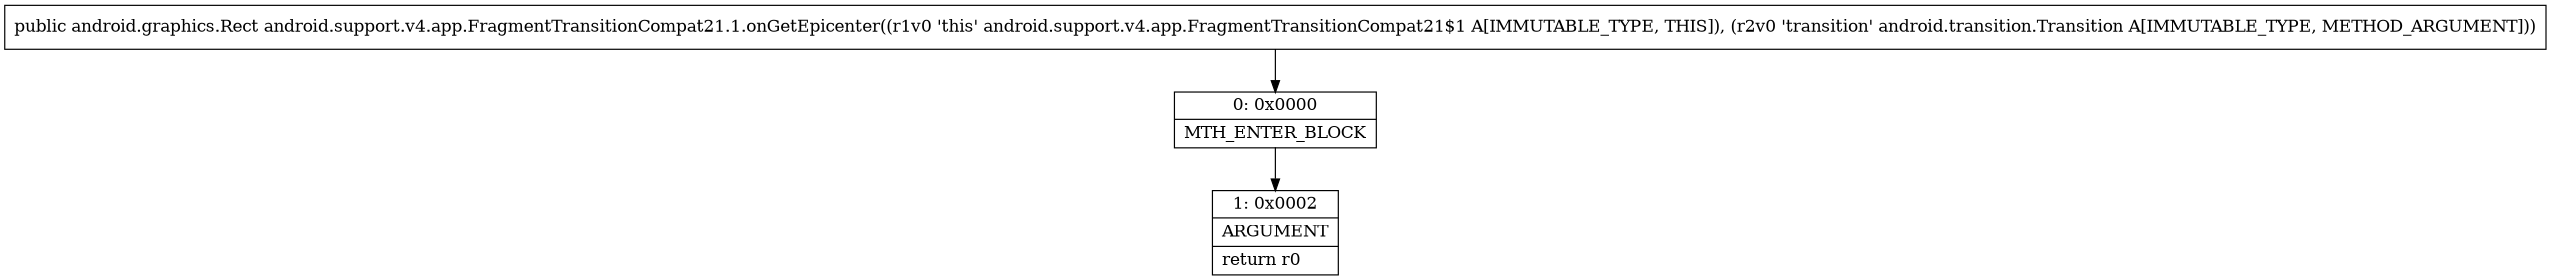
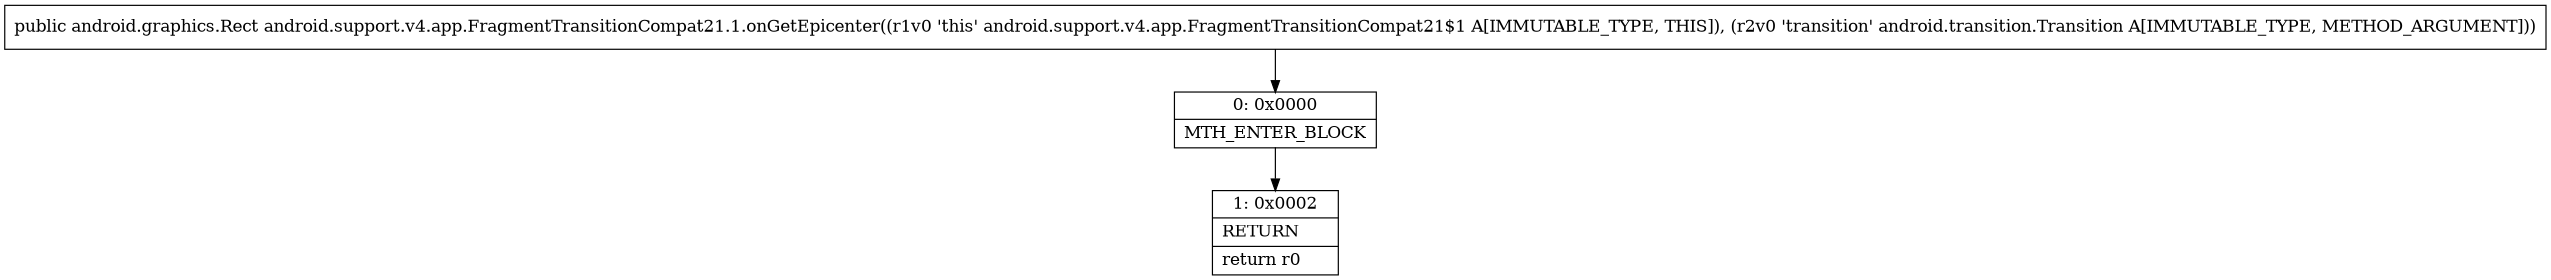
  digraph {
    node [shape=record]
    n1 [label="{0\:\ 0x0000|MTH_ENTER_BLOCK\l}"]
-   n2 [label="{1\:\ 0x0002|ARGUMENT\l|return r0\l}"]
+   n2 [label="{1\:\ 0x0002|RETURN\l|return r0\l}"]
    n3 [label="{public android.graphics.Rect android.support.v4.app.FragmentTransitionCompat21.1.onGetEpicenter((r1v0 'this' android.support.v4.app.FragmentTransitionCompat21$1 A[IMMUTABLE_TYPE, THIS]), (r2v0 'transition' android.transition.Transition A[IMMUTABLE_TYPE, METHOD_ARGUMENT])) }"]
    n1 -> n2
    n3 -> n1
  }
